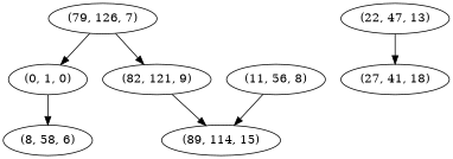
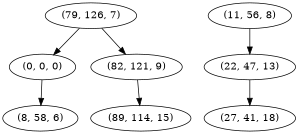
  digraph {
-   "(0, 0, 0)" [label="(0, 1, 0)"]
+   "(0, 0, 0)"
    "(8, 58, 6)"
    "(79, 126, 7)"
    "(82, 121, 9)"
    "(11, 56, 8)"
    "(22, 47, 13)"
    "(27, 41, 18)"
    "(89, 114, 15)"
    "(0, 0, 0)" -> "(8, 58, 6)"
    "(79, 126, 7)" -> "(0, 0, 0)"
    "(79, 126, 7)" -> "(82, 121, 9)"
    "(82, 121, 9)" -> "(89, 114, 15)"
-   "(11, 56, 8)" -> "(89, 114, 15)"
+   "(11, 56, 8)" -> "(22, 47, 13)"
    "(22, 47, 13)" -> "(27, 41, 18)"
  }
